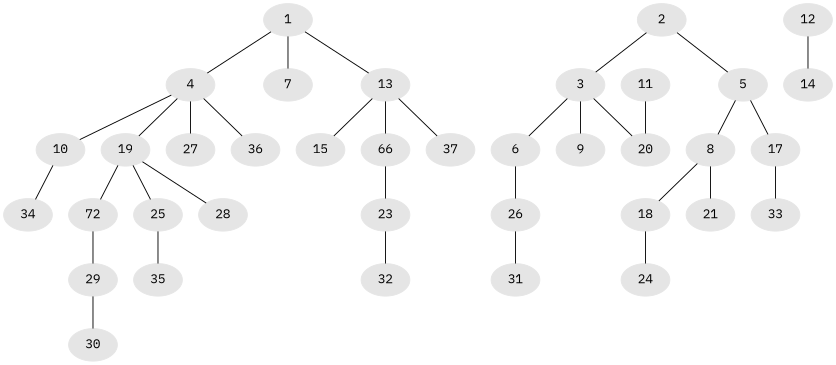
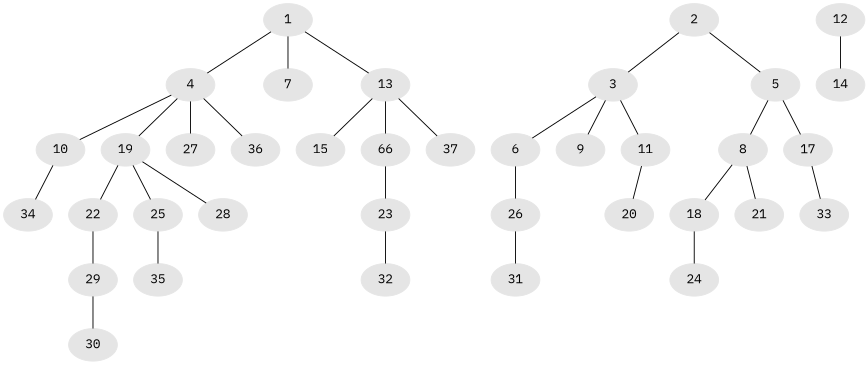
  graph {
    fontname="IBM Plex Mono"
    node [color=gray90 fontname="IBM Plex Mono" style=filled]
    edge [fontname="IBM Plex Mono" weight=1.0]
    1
    4
    7
    13
    2
    3
    5
    10
    19
    27
    36
    15
    n13 [label=66]
    37
    6
    9
    11
    8
    17
    26
    20
    12
    14
    34
-   22 [label=72]
+   22
    25
    28
    18
    21
    33
    31
    24
    23
    32
    29
    35
    30
    1 -- 4
    1 -- 7 [weight=2.0]
    1 -- 13
    4 -- 10
    4 -- 19
    4 -- 27
    4 -- 36
    13 -- 15
    13 -- n13
    13 -- 37 [weight=2.0]
    2 -- 3
    2 -- 5
    3 -- 6
    3 -- 9
-   3 -- 20
+   3 -- 11
    5 -- 8
    5 -- 17 [weight=2.0]
    10 -- 34
    19 -- 22
    19 -- 25
    19 -- 28
    n13 -- 23
    6 -- 26
    11 -- 20
    8 -- 18
    8 -- 21
    17 -- 33
    26 -- 31 [weight=2.0]
    12 -- 14
    22 -- 29
    25 -- 35
    18 -- 24 [weight=2.0]
    23 -- 32
    29 -- 30 [weight=2.0]
  }
